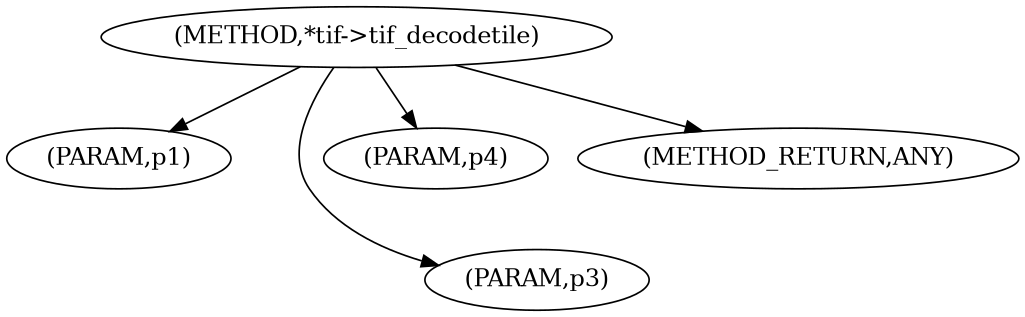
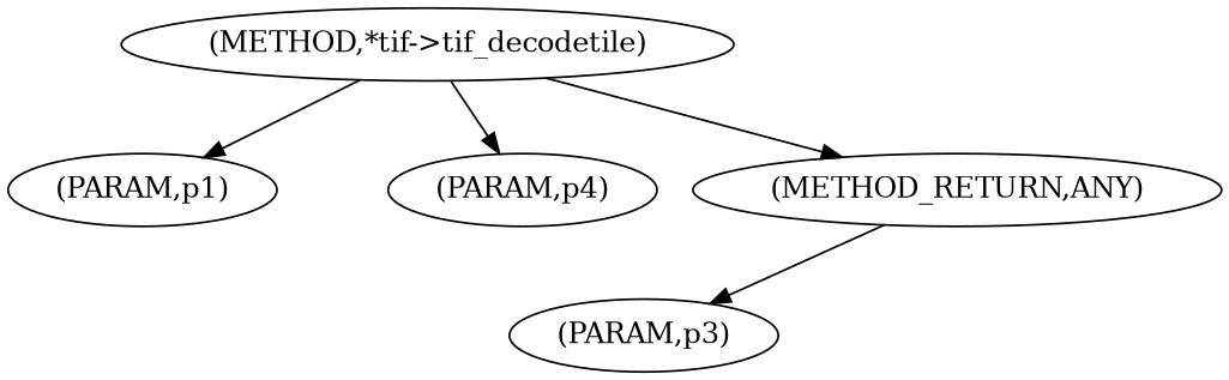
  digraph {
    n1 [label=<(METHOD,*tif-&gt;tif_decodetile)>]
    n2 [label=<(PARAM,p1)>]
    n3 [label=<(PARAM,p3)>]
    n4 [label=<(PARAM,p4)>]
    n5 [label=<(METHOD_RETURN,ANY)>]
    n1 -> n2
-   n1 -> n3
+   n5 -> n3
    n1 -> n4
    n1 -> n5
  }
